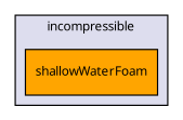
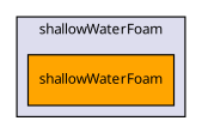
  digraph {
    compound=true
    rankdir=LR
    fontname="Noto Sans"
    n1 [fillcolor=orange fontname="Noto Sans" fontsize=10 label=shallowWaterFoam pencolor=black shape=box style=filled]
    subgraph cluster_1 {
      bgcolor="#ddddee"
      fontsize=10
-     label=incompressible
+     label=shallowWaterFoam
      pencolor=black
      n1
    }
  }
